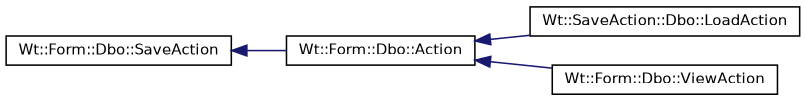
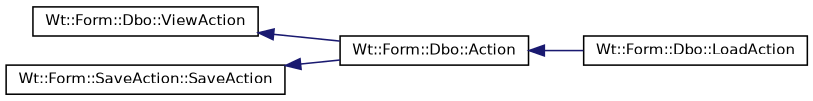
  digraph {
    rankdir=LR
    node [color=black fillcolor=white fontname=Helvetica fontsize=10 shape=record style=filled]
    edge [color=midnightblue dir=back fontname=Helvetica fontsize=10 labelfontname=Helvetica labelfontsize=10 style=solid]
    n1 [height=0.2 label="Wt::Form::Dbo::Action" width=0.4]
-   n2 [height=0.2 label="Wt::SaveAction::Dbo::LoadAction" width=0.4]
+   n2 [height=0.2 label="Wt::Form::Dbo::LoadAction" width=0.4]
    n3 [height=0.2 label="Wt::Form::Dbo::ViewAction" width=0.4]
-   n4 [height=0.2 label="Wt::Form::Dbo::SaveAction" width=0.4]
+   n4 [height=0.2 label="Wt::Form::SaveAction::SaveAction" width=0.4]
    n1 -> n2
-   n1 -> n3
+   n3 -> n1
    n4 -> n1
  }
